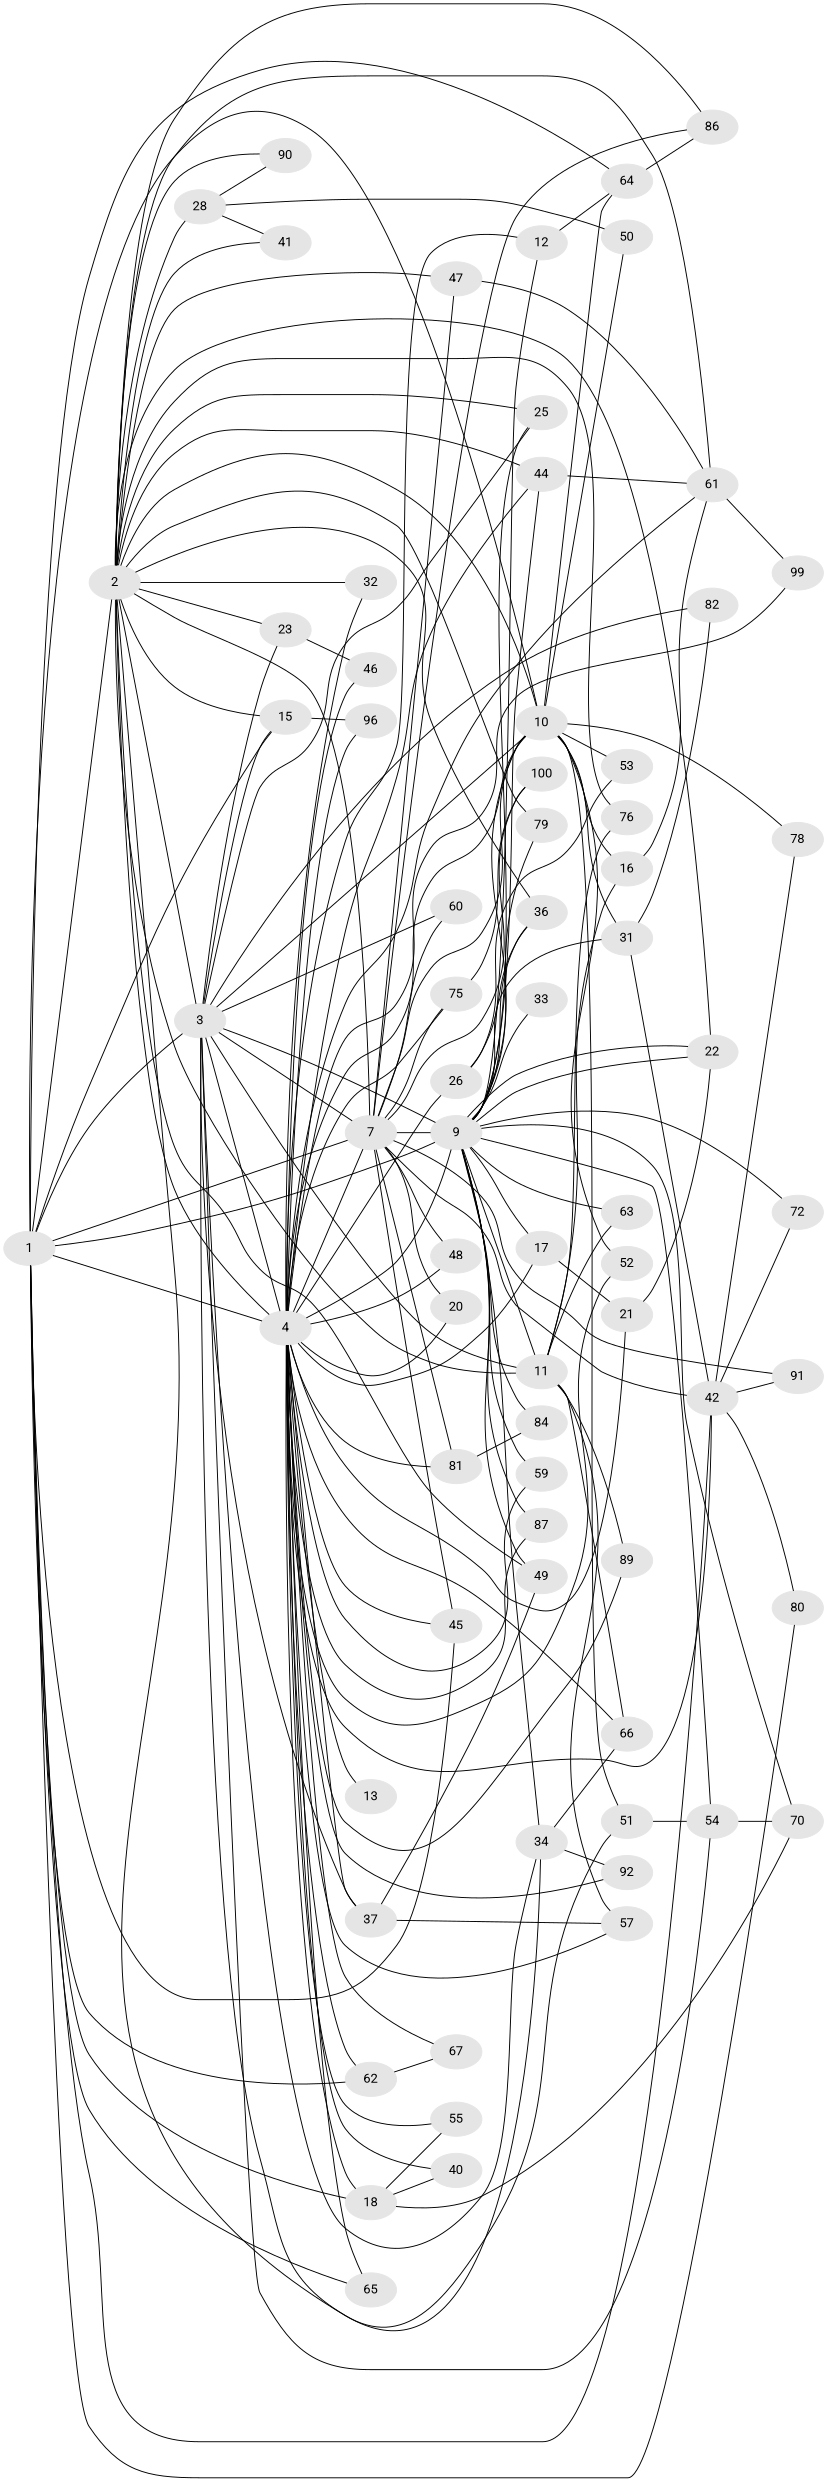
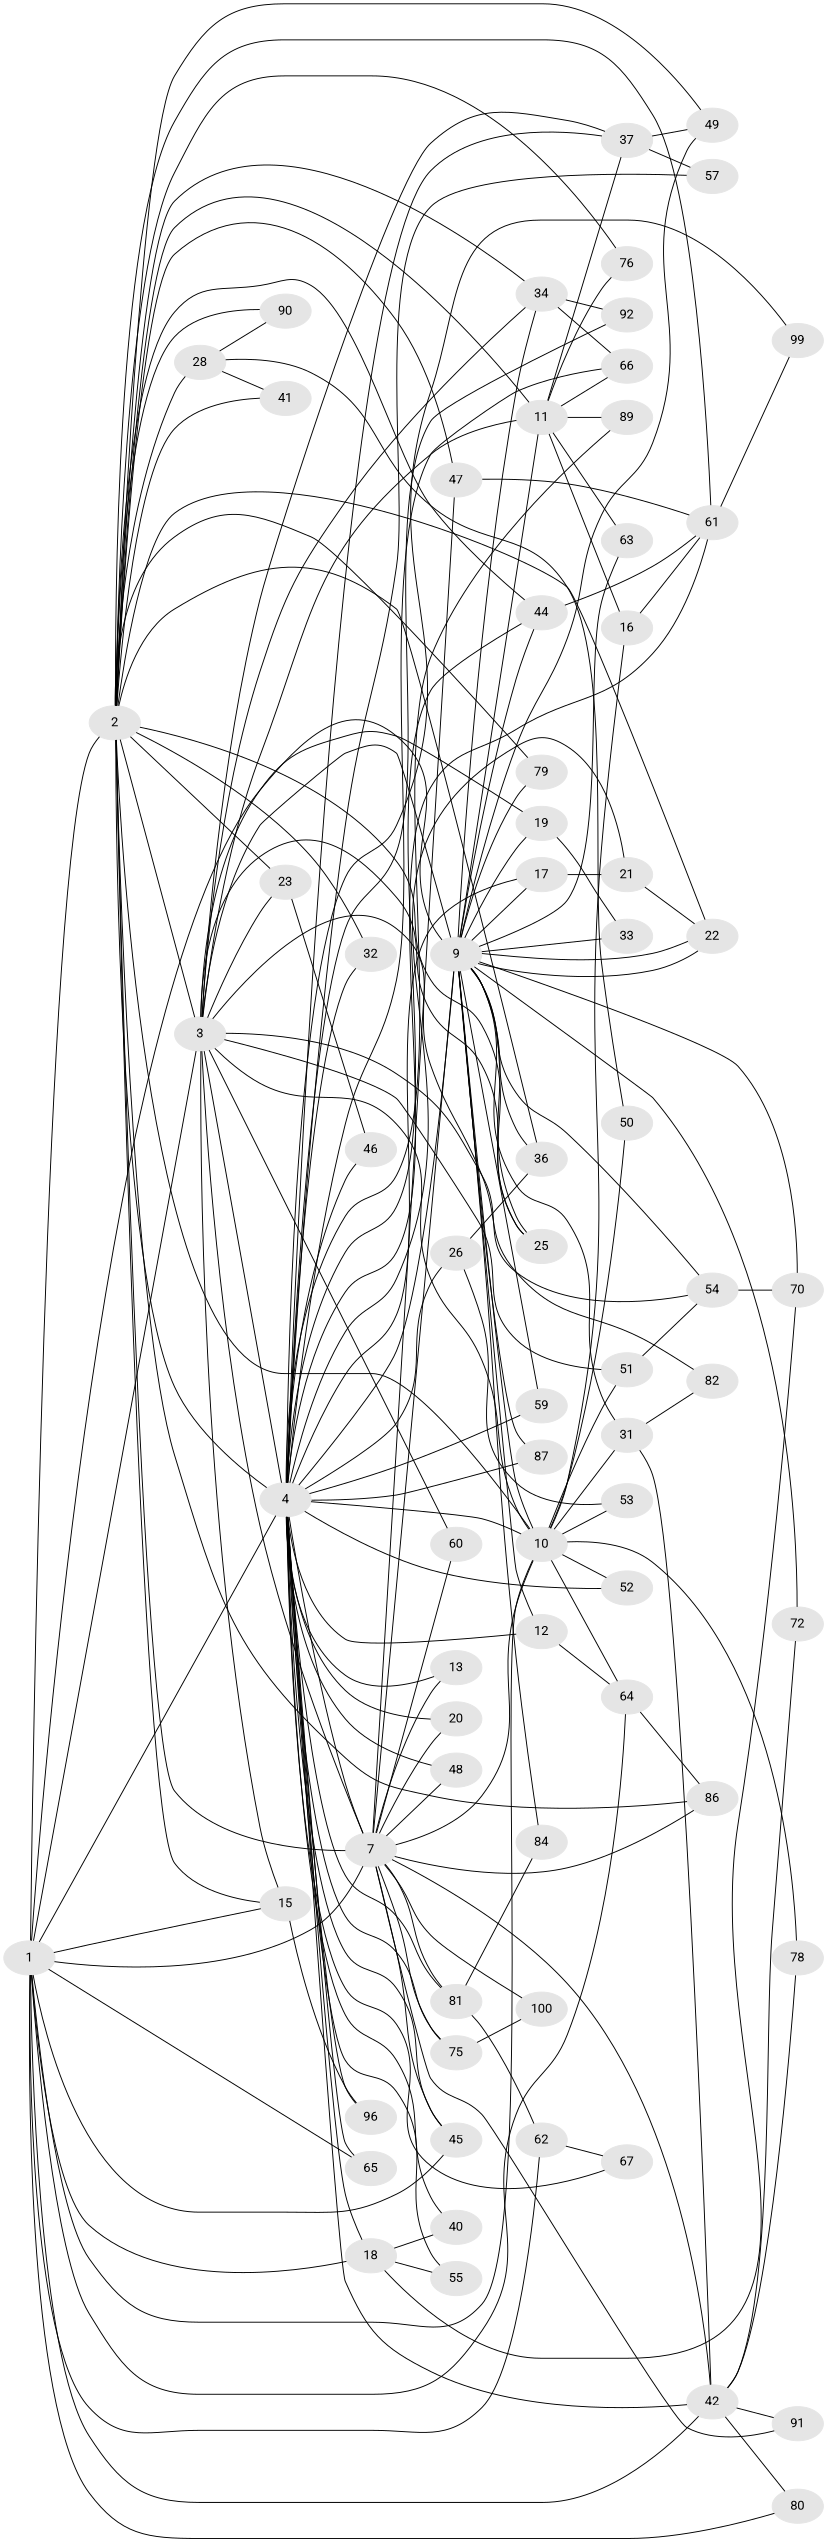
  graph {
    fontname=Roboto
    rankdir=LR
    node [color=gray90 fontname=Roboto style=filled]
    edge [fontname=Roboto]
    1 [super="+24"]
    2 [super="+5"]
    3 [super="+6"]
    4 [super="+8"]
    7 [super="+30"]
    9 [super="+27"]
    10 [super="+35"]
    15
    18 [super="+88"]
    42 [super="+68"]
    45 [super="+85"]
    62
    64 [super="+74"]
    65
    80
    11 [super="+14"]
    22 [super="+38"]
    23
    28 [super="+29"]
    32
    34 [super="+56"]
    36
    41
    44 [super="+73"]
    47
    49 [super="+98"]
    61 [super="+77"]
    76
    79
    86 [super="+93"]
    90
    25
+   19
    37 [super="+39"]
    51 [super="+97"]
    54
    60 [super="+94"]
    82
    12
    13 [super="+95"]
    17
    20
    21 [super="+58"]
    26 [super="+43"]
    40
    46
    48
    52
    55
    57
    59
    66 [super="+83"]
    67
    75
    81
    87
    89
    92
    96
    99
    91
    100
    31 [super="+71"]
    33
    63
    70
    72
    84
    16 [super="+69"]
    50
    53
    78
    1 -- 2 [weight=2]
    1 -- 3 [weight=2]
    1 -- 4 [weight=2]
    1 -- 7
    1 -- 9
    1 -- 10
    1 -- 15
    1 -- 18
    1 -- 42
    1 -- 45
    1 -- 62
    1 -- 64
    1 -- 65
    1 -- 80
    2 -- 3 [weight=4]
    2 -- 4 [weight=4]
    2 -- 7 [weight=2]
    2 -- 10 [weight=2]
    2 -- 15
    2 -- 11
    2 -- 22
    2 -- 23
    2 -- 28 [weight=3]
    2 -- 32
    2 -- 34
    2 -- 36
    2 -- 41
    2 -- 44
    2 -- 47
    2 -- 49
    2 -- 61
    2 -- 76
    2 -- 79
    2 -- 86
    2 -- 90
    2 -- 25 [weight=2]
    3 -- 4 [weight=4]
    3 -- 7 [weight=2]
    3 -- 9 [weight=2]
    3 -- 10 [weight=2]
    3 -- 15
    3 -- 11
    3 -- 23
    3 -- 34
    3 -- 25
+   3 -- 19
    3 -- 37
    3 -- 51
    3 -- 54
    3 -- 60
    3 -- 82
    4 -- 7 [weight=2]
    4 -- 9 [weight=2]
    4 -- 10 [weight=3]
    4 -- 18
    4 -- 42
    4 -- 45
-   4 -- 62
+   81 -- 62
    4 -- 65
    4 -- 32
    4 -- 44
    4 -- 61
    4 -- 37
    4 -- 12
    4 -- 13 [weight=2]
    4 -- 17
    4 -- 20
    4 -- 21
    4 -- 26
    4 -- 40
    4 -- 46
    4 -- 48
    4 -- 52
    4 -- 55
    4 -- 57
    4 -- 59
    4 -- 66
    4 -- 67
    4 -- 75
    4 -- 81
    4 -- 87
    4 -- 89
    4 -- 92
    4 -- 96
    4 -- 99
    7 -- 9 [weight=2]
    7 -- 10
    7 -- 42
    7 -- 45
    7 -- 47
    7 -- 86
    7 -- 60
+   7 -- 13
    7 -- 20
    7 -- 48
    7 -- 75
    7 -- 81
    7 -- 91
    7 -- 100
    9 -- 10
    9 -- 11
    9 -- 22
    9 -- 22
    9 -- 34
    9 -- 36
    9 -- 44
    9 -- 49
    9 -- 79
    9 -- 25
+   9 -- 19
    9 -- 54
    9 -- 12
    9 -- 17
    9 -- 59
    9 -- 87
    9 -- 31
    9 -- 33
    9 -- 63
    9 -- 70
    9 -- 72
    9 -- 84
    10 -- 64
    10 -- 51
    10 -- 52
    10 -- 31
    10 -- 16
    10 -- 50
    10 -- 53
    10 -- 78
    15 -- 96
    18 -- 40
    18 -- 55
    18 -- 70
    42 -- 80
    42 -- 91
    42 -- 72
    42 -- 78
    62 -- 67
    64 -- 86
    11 -- 76
-   11 -- 57
+   11 -- 37
    11 -- 66
    11 -- 89
    11 -- 63
    11 -- 16
    23 -- 46
    28 -- 41
    28 -- 90
    28 -- 50
    34 -- 66
    34 -- 92
    44 -- 61
    47 -- 61
    61 -- 99
+   19 -- 33
    37 -- 49
    37 -- 57
    51 -- 54
    54 -- 70
    12 -- 64
    17 -- 21
    21 -- 22
    26 -- 36
    26 -- 53
    75 -- 100
    81 -- 84
    31 -- 42
    31 -- 82
    16 -- 61
  }
